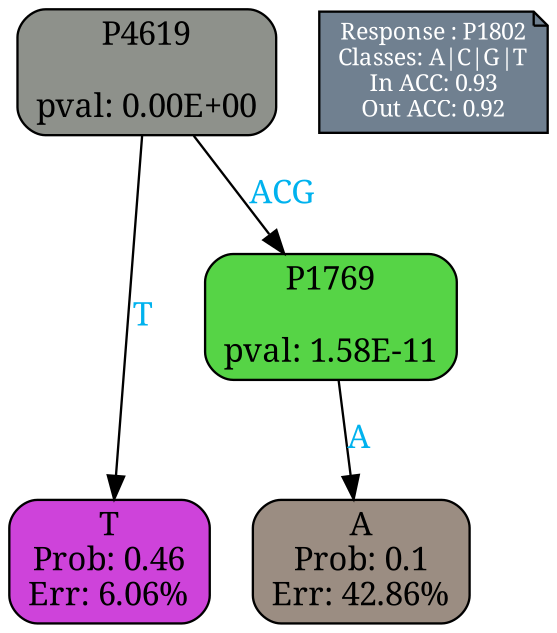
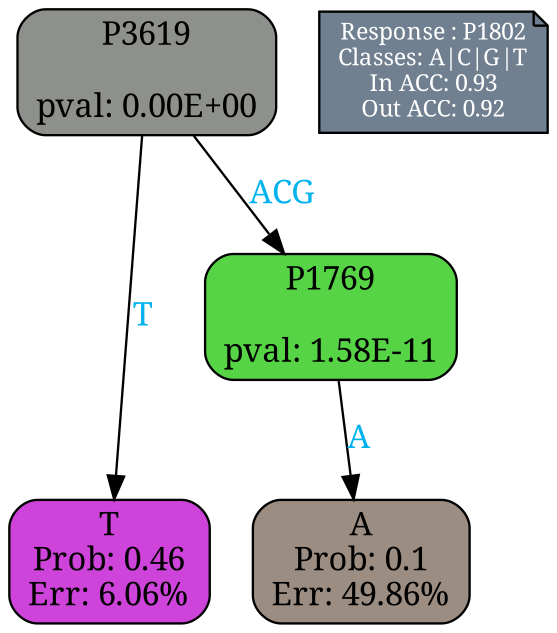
  digraph {
    fontname="Noto Serif"
    ranksep=equally
    splines=polylines
    node [color=black fontname="Noto Serif" shape=box style="filled, rounded"]
    edge [fontcolor=deepskyblue2 fontname="Noto Serif"]
-   n1 [fillcolor="#9b8d82" label="A\nProb: 0.1\nErr: 42.86%"]
+   n1 [fillcolor="#9b8d82" label="A\nProb: 0.1\nErr: 49.86%"]
    n2 [fillcolor="#ce43da" label="T\nProb: 0.46\nErr: 6.06%"]
    n3 [align=left fillcolor=slategray fontcolor=white fontsize=10 label="Response : P1802\nClasses: A|C|G|T\nIn ACC: 0.93\nOut ACC: 0.92\n" shape=note style=filled]
-   n4 [fillcolor="#8e918b" label="P4619\n\npval: 0.00E+00"]
+   n4 [fillcolor="#8e918b" label="P3619\n\npval: 0.00E+00"]
    n5 [fillcolor="#56d446" label="P1769\n\npval: 1.58E-11"]
    subgraph sub_1 {
      rank=same
      n1
      n2
    }
    subgraph sub_2 {
      rank=same
      n3
      n4
    }
    n4 -> n2 [label=T]
    n4 -> n5 [label=ACG]
    n5 -> n1 [label=A]
  }
